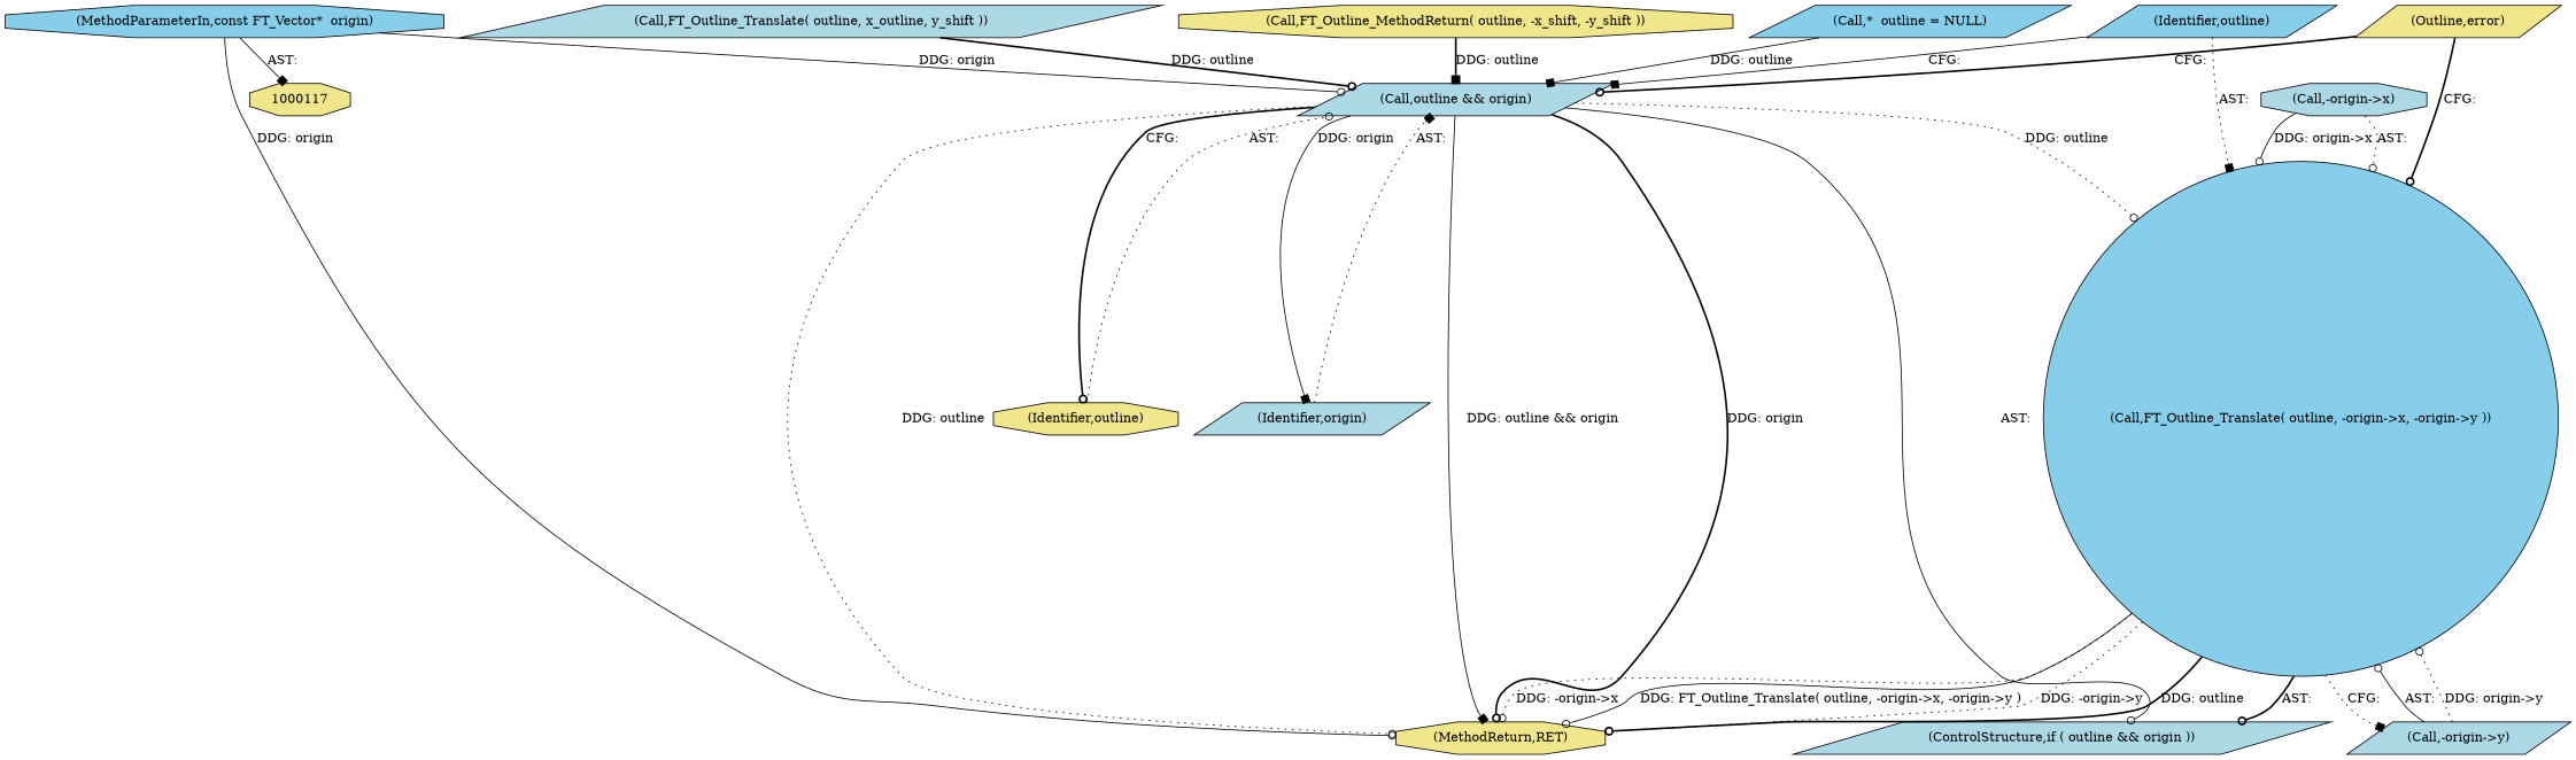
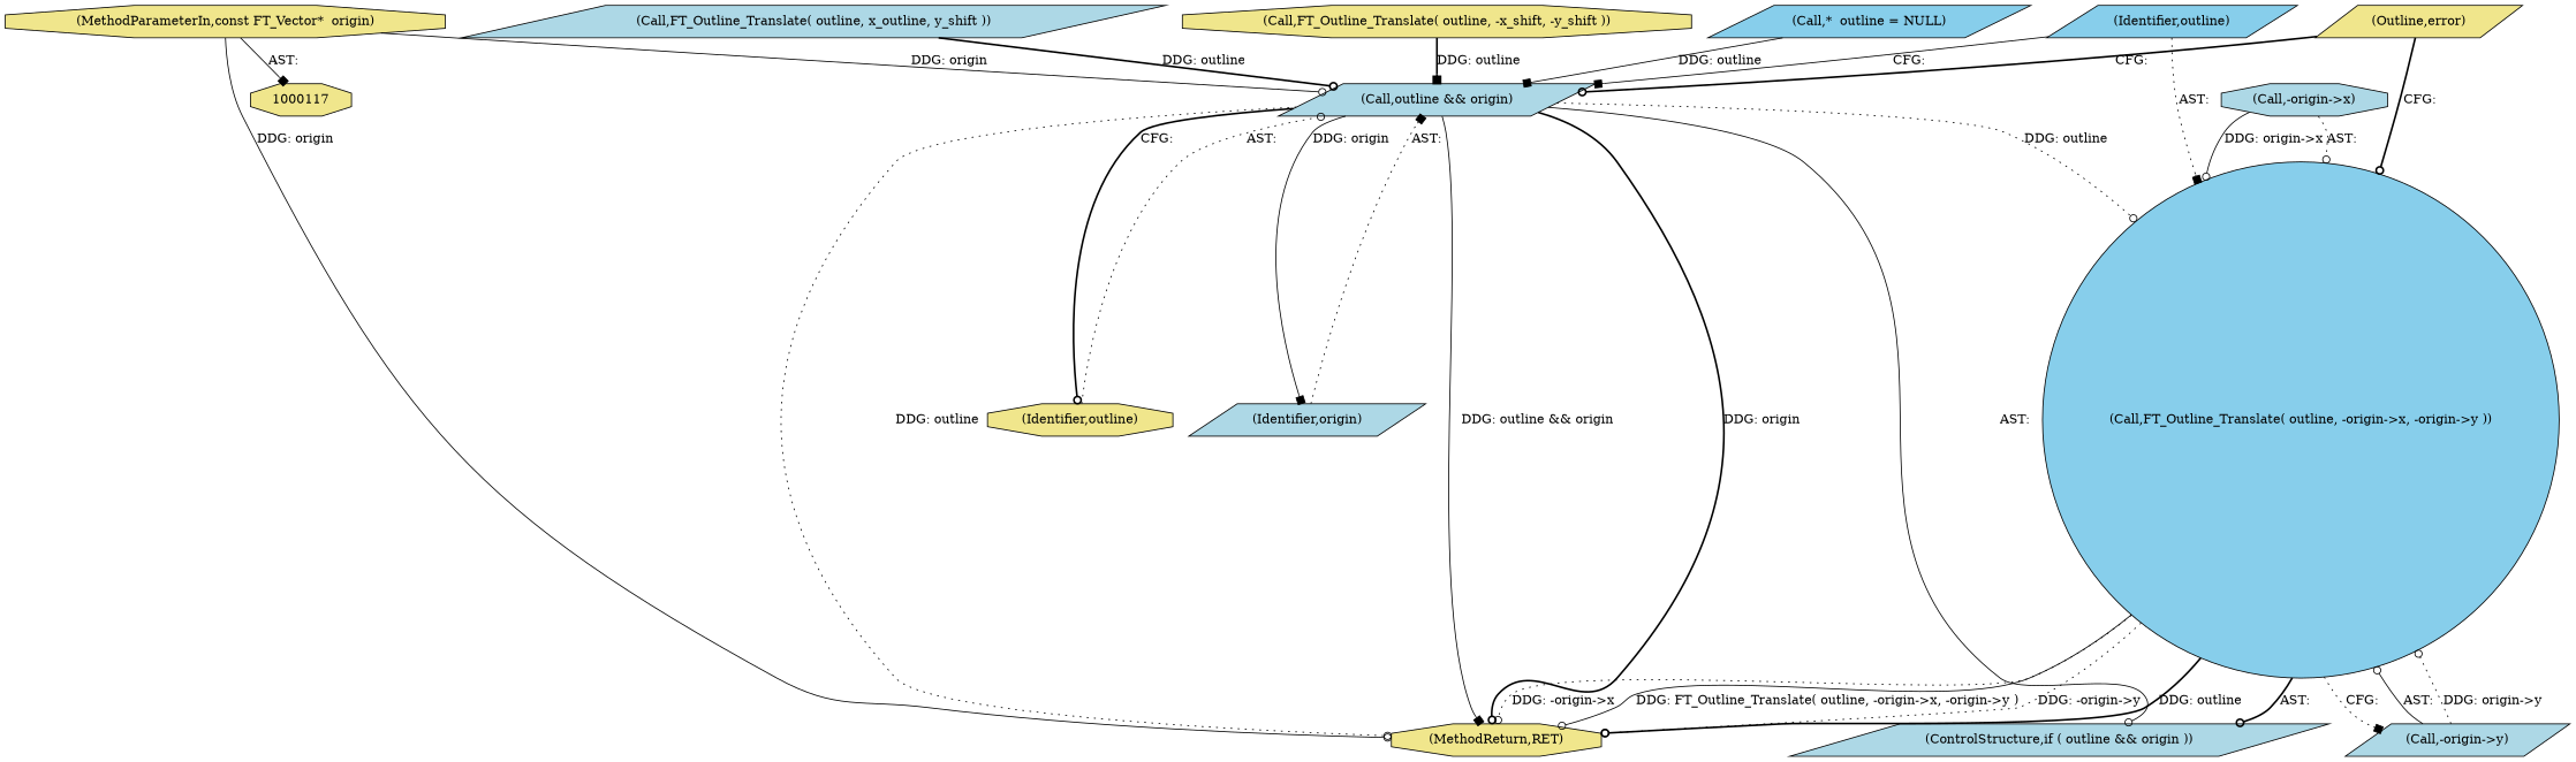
  digraph {
    node [fillcolor=khaki shape=parallelogram style=filled]
    edge [arrowhead=odot style=solid]
-   n1 [fillcolor=skyblue label="(MethodParameterIn,const FT_Vector*  origin)" shape=octagon]
+   n1 [label="(MethodParameterIn,const FT_Vector*  origin)" shape=octagon]
    n2 [fillcolor=lightblue label="(Call,outline && origin)"]
    n3 [label="(MethodReturn,RET)" shape=octagon]
    1000117 [shape=octagon]
    n5 [fillcolor=skyblue label="(Call,FT_Outline_Translate( outline, -origin->x, -origin->y ))" shape=circle]
    n6 [fillcolor=lightblue label="(ControlStructure,if ( outline && origin ))"]
    n7 [label="(Identifier,outline)" shape=octagon]
    n8 [fillcolor=lightblue label="(Identifier,origin)"]
    n9 [fillcolor=lightblue label="(Call,-origin->y)"]
-   n10 [label="(Call,FT_Outline_MethodReturn( outline, -x_shift, -y_shift ))" shape=octagon]
+   n10 [label="(Call,FT_Outline_Translate( outline, -x_shift, -y_shift ))" shape=octagon]
    n11 [fillcolor=skyblue label="(Call,*  outline = NULL)"]
    n12 [label="(Outline,error)"]
    n13 [fillcolor=lightblue label="(Call,FT_Outline_Translate( outline, x_outline, y_shift ))"]
    n14 [fillcolor=lightblue label="(Call,-origin->x)" shape=octagon]
    n15 [fillcolor=skyblue label="(Identifier,outline)"]
    n1 -> n2 [label="DDG: origin"]
    n1 -> n3 [label="DDG: origin"]
    n1 -> 1000117 [arrowhead=box label="AST: "]
    n2 -> n3 [arrowhead=box label="DDG: outline && origin"]
    n2 -> n3 [label="DDG: outline" style=dotted]
    n2 -> n3 [label="DDG: origin" style=bold]
    n2 -> n5 [label="DDG: outline" style=dotted]
    n2 -> n6 [label="AST: "]
    n2 -> n7 [label="CFG: " style=bold]
    n2 -> n8 [arrowhead=box label="DDG: origin"]
    n5 -> n3 [label="DDG: -origin->x" style=dotted]
    n5 -> n3 [label="DDG: FT_Outline_Translate( outline, -origin->x, -origin->y )"]
    n5 -> n3 [label="DDG: -origin->y" style=dotted]
    n5 -> n3 [label="DDG: outline" style=bold]
    n5 -> n6 [label="AST: " style=bold]
    n5 -> n9 [arrowhead=box label="CFG: " style=dotted]
    n7 -> n2 [label="AST: " style=dotted]
    n8 -> n2 [arrowhead=box label="AST: " style=dotted]
    n9 -> n5 [label="AST: "]
    n9 -> n5 [label="DDG: origin->y" style=dotted]
    n10 -> n2 [arrowhead=box label="DDG: outline" style=bold]
    n11 -> n2 [arrowhead=box label="DDG: outline"]
    n12 -> n2 [label="CFG: " style=bold]
    n12 -> n5 [label="CFG: " style=bold]
    n13 -> n2 [label="DDG: outline" style=bold]
    n14 -> n5 [label="AST: " style=dotted]
    n14 -> n5 [label="DDG: origin->x"]
    n15 -> n2 [arrowhead=box label="CFG: "]
    n15 -> n5 [arrowhead=box label="AST: " style=dotted]
  }
